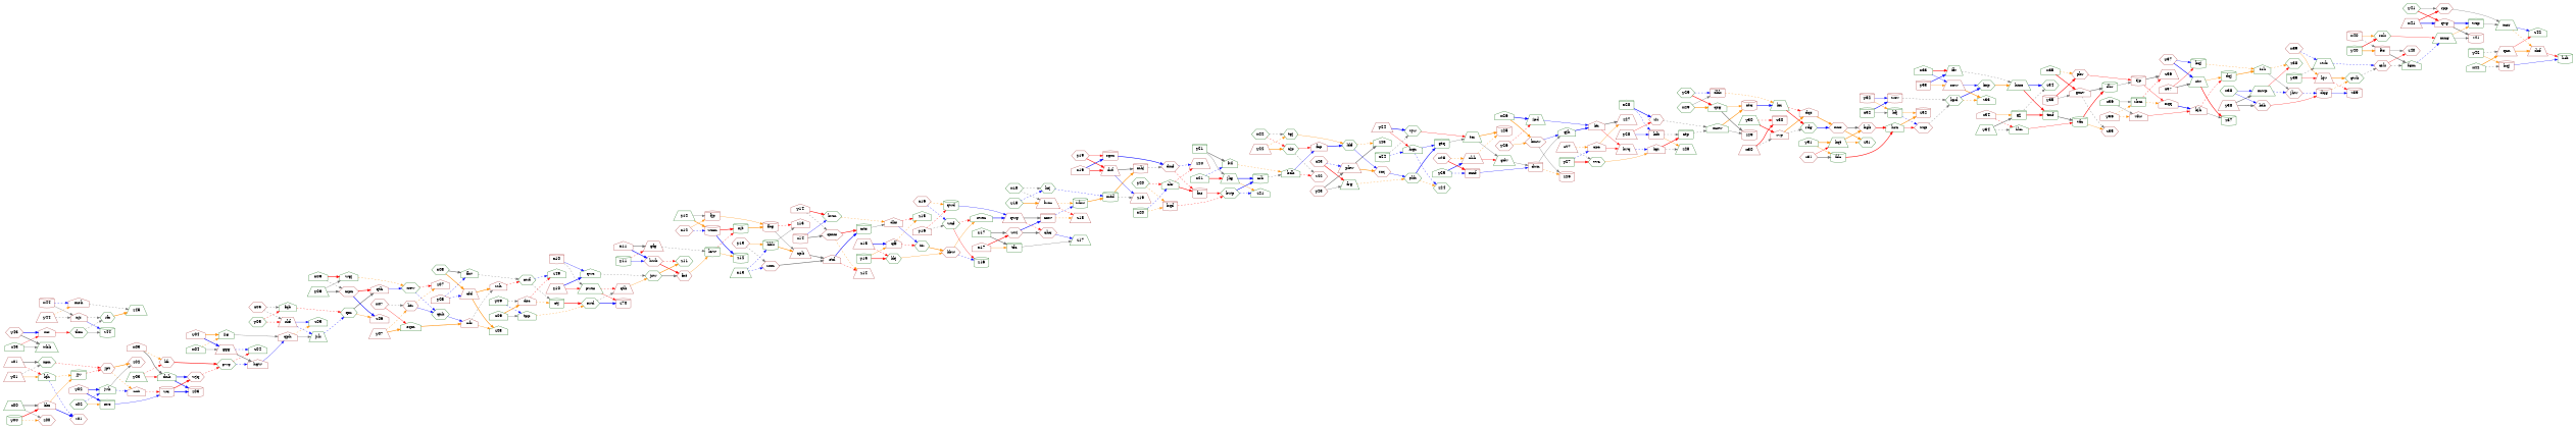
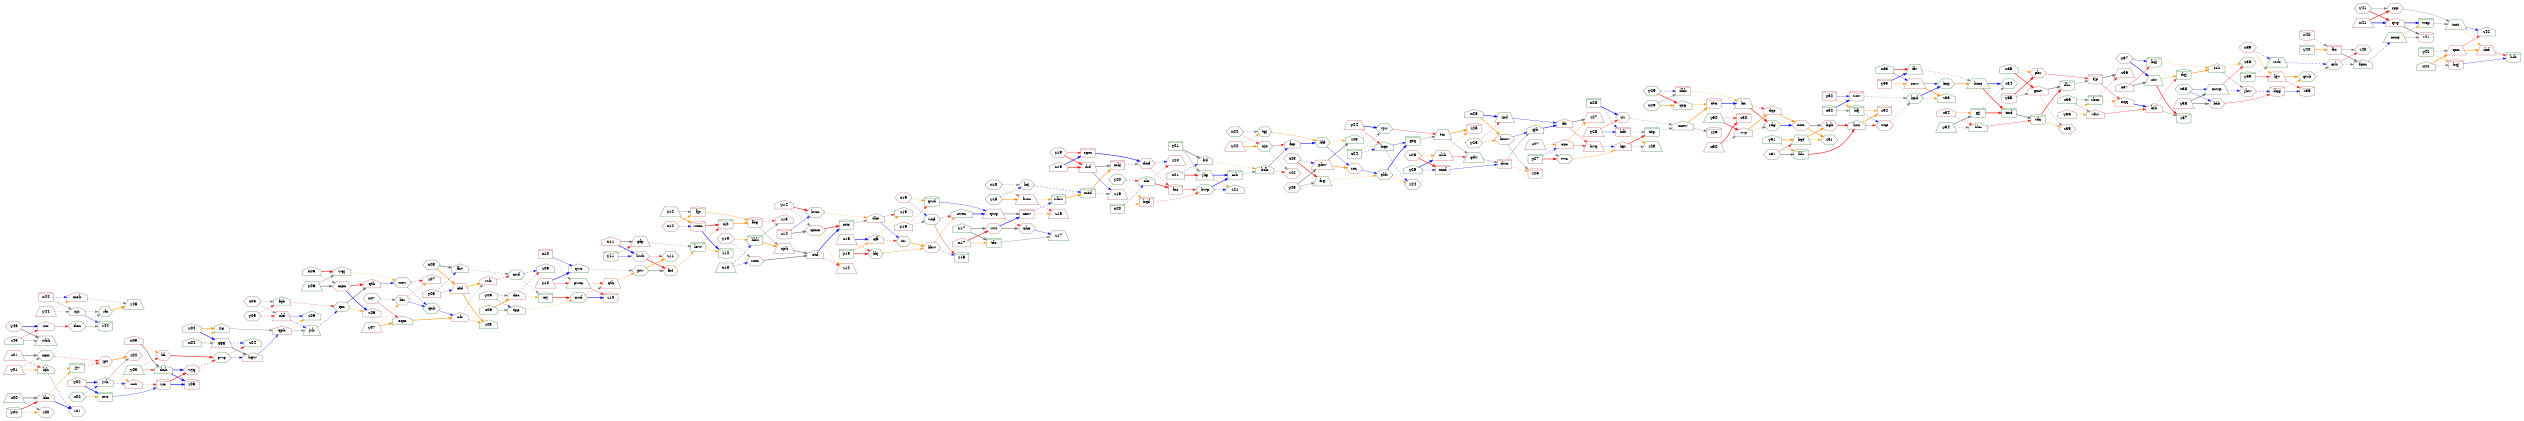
  digraph {
    rankdir=LR
    node [color=darkgreen shape=hexagon]
    edge [color=gray40 style=dashed]
    ktr [color=brown shape=house]
    z27 [color=brown shape=trapezium]
    hvq [color=brown shape=trapezium]
    kgr [color=brown shape=house]
    cpc [color=brown shape=house]
    hbk [shape=cylinder]
    z13 [color=brown shape=house]
    npk [color=brown shape=trapezium]
    std [color=brown shape=house]
    fbg [color=brown shape=cylinder]
    rbm [shape=cylinder]
    z36 [color=brown shape=trapezium]
    nqq [color=brown shape=house]
    bjh [color=brown shape=house]
    tjp [color=brown shape=cylinder]
    y44 [color=brown shape=trapezium]
    njr [color=brown shape=house]
    msh [color=brown shape=house]
    z44 [shape=cylinder]
    rfc
    z45 [shape=trapezium]
    x44 [color=brown shape=cylinder]
    cfd [color=brown shape=trapezium]
    x08
    fhv [shape=house]
    z08 [shape=house]
    rrh [color=brown shape=house]
    nwf
    y08 [color=brown shape=house]
    z04 [shape=house]
    gwg
    hgw [color=brown shape=house]
    qph [color=brown shape=house]
    ggg [color=brown shape=trapezium]
    y09 [shape=house]
    dsc [color=brown shape=house]
    tpp [shape=house]
-   z09 [shape=house label=z49]
+   z09 [shape=house]
    ctj [shape=cylinder]
    cwd
    x09 [shape=house]
    ctp [shape=cylinder]
    msw [shape=house]
    z29 [color=brown shape=cylinder]
    ntq [color=brown shape=cylinder]
    knj [shape=trapezium]
    rjr [color=brown]
    hwk [color=brown]
    fnt [color=brown]
    z11
    krw [shape=cylinder]
    njt [shape=cylinder]
    z12 [shape=cylinder]
    jsw
    x41 [color=brown shape=trapezium]
    qvg [color=brown shape=house]
    rpp [color=brown]
    z41 [color=brown shape=cylinder]
    wcp [shape=cylinder]
    msr [shape=trapezium]
    y41
    bqj [shape=cylinder]
    tsk [shape=house]
    z38
    jhw [color=brown]
    dqg [color=brown shape=cylinder]
    dqj [shape=cylinder]
    y37 [color=brown]
    stv [shape=trapezium]
    z37 [shape=cylinder]
    x37 [color=brown shape=house]
    tkm
    x34 [color=brown shape=house]
    gjj [shape=cylinder]
    hkn [shape=house]
    tmf [shape=cylinder]
    z34
    vfn [shape=cylinder]
    y34 [shape=trapezium]
    x07 [color=brown]
    sqm [shape=house]
    btr [color=brown]
    nfs [color=brown shape=house]
    z07 [color=brown shape=house]
    qnk
    y07 [color=brown shape=trapezium]
    x20 [shape=cylinder]
    ckr [shape=house]
    bqd [color=brown shape=cylinder]
    fns [color=brown shape=cylinder]
    z20 [color=brown shape=trapezium]
    bwp
    y20
    x05 [color=brown]
    skf [color=brown shape=trapezium]
    fqb [shape=house]
    jrk [shape=trapezium]
    z05 [shape=house]
    qnr
    y05
    hrn [shape=house]
    z32 [color=brown shape=cylinder]
    wqs [color=brown]
    kpd
    bfj [shape=cylinder]
    tgj
    kkf
    rmj [color=brown]
    z23 [shape=house]
    pkh
    fcp [color=brown shape=house]
    mwp [shape=trapezium]
    y40 [shape=cylinder]
    fts [color=brown shape=cylinder]
-   rnk
    fgm [shape=house]
    z40 [color=brown]
    mng [shape=trapezium]
    x40 [color=brown shape=cylinder]
    x27 [color=brown shape=trapezium]
    vvc
    z28 [shape=trapezium]
    y27 [shape=cylinder]
    x18
    ksj
    fwm [color=brown shape=trapezium]
    mtd [shape=cylinder]
    wbw [shape=cylinder]
    z18 [color=brown shape=trapezium]
    z19 [color=brown shape=trapezium]
    mhj [color=brown shape=cylinder]
    y18
    pwm [shape=trapezium]
-   z10 [color=brown shape=cylinder label=z70]
+   z10 [color=brown shape=cylinder]
    qtk [color=brown shape=trapezium]
    crb [shape=cylinder]
    z21 [shape=house]
    bdk [shape=house]
    kjh [shape=house]
    z01 [color=brown]
    jjv [shape=cylinder]
    jpt [color=brown]
    kkc [color=brown shape=house]
    ncw
    wnm [color=brown shape=cylinder]
    x33 [shape=house]
    ffv [shape=trapezium]
    snw [color=brown shape=trapezium]
    hmc [shape=trapezium]
    knp
    z33 [shape=house]
    y33 [color=brown shape=cylinder]
    qsg [shape=house]
    fvf [shape=house]
    z22 [color=brown]
    rsm [color=brown]
    mts [shape=cylinder]
    z14 [color=brown shape=trapezium]
    dks [color=brown shape=house]
    qth [color=brown shape=house]
    z06 [color=brown shape=house]
    mpn [color=brown]
    y14 [color=brown shape=house]
    bvm
    qmm [color=brown]
    z15 [shape=house]
    ttr
    x14 [color=brown shape=cylinder]
    y39 [shape=cylinder]
    kjv [color=brown shape=trapezium]
    rwb [shape=trapezium]
    z39 [color=brown shape=cylinder]
    gwk
    qrk [color=brown]
    x39 [color=brown]
    bgk [color=brown]
    fdc [shape=cylinder]
    x35 [shape=house]
    pbr [color=brown]
    gmv [color=brown shape=house]
    dbr [shape=cylinder]
    z35 [color=brown]
    y35 [color=brown shape=cylinder]
    y11 [shape=cylinder]
    gfg [color=brown shape=trapezium]
    x11 [color=brown shape=house]
    jjg [shape=house]
    x32 [shape=cylinder]
    wsv [color=brown shape=cylinder]
    y32 [color=brown shape=cylinder]
    y12 [shape=trapezium]
    fjp [color=brown shape=cylinder]
    x12 [color=brown]
    kbw [color=brown]
    x17 [color=brown shape=house]
    tfc [shape=cylinder]
    wvj [color=brown]
    z17 [shape=trapezium]
    qhq [color=brown]
    cmv [color=brown shape=cylinder]
    y17 [shape=house]
    nmr [color=brown]
    rdg
    z31
    dqs [color=brown shape=house]
    x03 [color=brown shape=house]
    dnk [shape=house]
    kfr [color=brown]
    wjq [color=brown]
    z03 [color=brown shape=cylinder]
    y03 [shape=trapezium]
    x06 [shape=house]
    wgj [shape=house]
    y06 [shape=trapezium]
    vfw [color=brown shape=house]
    x19 [color=brown shape=house]
    sgm [color=brown shape=cylinder]
    drf [color=brown shape=trapezium]
    dmf [color=brown]
    y19 [color=brown]
    y36 [color=brown shape=house]
    x36 [shape=house]
    qwg [color=brown shape=trapezium]
    y15 [shape=cylinder]
    qff [color=brown shape=house]
    kbj
    x15 [color=brown shape=trapezium]
    x42 [shape=house]
    qcn [color=brown shape=trapezium]
    hqj [color=brown shape=cylinder]
    z42 [shape=house]
    dnf [color=brown shape=trapezium]
    hdt [shape=cylinder]
    y42 [shape=cylinder]
    z16 [shape=cylinder]
    swm [shape=house]
    x29
    dhk [color=brown shape=cylinder]
    y29
    y04 [color=brown shape=house]
    x04 [shape=house]
    qwc [shape=house]
    gtq [shape=cylinder]
    z24
    pbw [color=brown shape=trapezium]
    x43 [shape=house]
    scr [color=brown shape=house]
    wbk [shape=trapezium]
    y43 [color=brown]
    x23 [color=brown]
    frg [shape=trapezium]
    y23 [color=brown]
    y24 [color=brown shape=trapezium]
    vjw
    hqn [shape=house]
    tcr [shape=trapezium]
    gdv [shape=trapezium]
    z25 [color=brown shape=cylinder]
    x24 [shape=cylinder]
    y13 [color=brown]
    x13 [shape=trapezium]
    wcj [color=brown shape=cylinder]
    kdt [color=brown shape=cylinder]
    kqt [shape=trapezium]
    njp
    y21 [shape=cylinder]
    jkg [shape=trapezium]
    x21 [shape=house]
    bmw [color=brown]
    z26 [color=brown shape=cylinder]
    gjh [shape=house]
    dwn [color=brown shape=cylinder]
    jvk [shape=house]
    nnt [color=brown shape=house]
    z02 [color=brown]
    y38 [color=brown shape=trapezium]
    btb [color=brown]
    x38
    x10 [color=brown shape=cylinder]
    y10 [color=brown shape=trapezium]
    mnf [color=brown shape=cylinder]
    nvs [shape=cylinder]
    x31 [color=brown]
    y31 [shape=house]
    y30 [shape=trapezium]
    rvp [color=brown shape=house]
    z30 [color=brown shape=cylinder]
    x30 [color=brown shape=trapezium]
    x28 [shape=cylinder]
    y28 [color=brown shape=trapezium]
    y22 [color=brown shape=trapezium]
    x22
    y00 [shape=cylinder]
    z00 [color=brown]
    x00 [shape=trapezium]
    y02 [color=brown shape=house]
    x02
    npn
    wnf
    y16 [color=brown shape=house]
    qwd [shape=cylinder]
    x16 [color=brown]
    y01 [color=brown shape=trapezium]
    x01 [color=brown shape=trapezium]
    y26 [color=brown]
    jpd [shape=trapezium]
    x26 [shape=house]
    nhb [color=brown shape=trapezium]
    y25 [shape=house]
    x25 [color=brown]
    ktr -> z27 [style=bold]
    ktr -> hvq [color=red style=solid]
    hvq -> kgr [color=blue]
    kgr -> ctp [color=red style=bold]
    kgr -> z28
    cpc -> z27 [color=darkorange style=solid]
    cpc -> hvq [color=red style=solid]
    hbk -> z13 [style=solid]
    hbk -> npk [color=darkorange style=bold]
    npk -> std [style=bold]
    std -> mts [color=blue style=bold]
    std -> z14 [color=red]
    fbg -> z13 [color=red]
    fbg -> npk [style=solid]
    rbm -> z36 [color=red]
    rbm -> nqq [color=darkorange]
    nqq -> bjh [color=blue style=bold]
    bjh -> dqj [color=red]
    bjh -> z37 [style=solid]
    tjp -> z36 [style=bold]
    tjp -> nqq [color=red style=solid]
    y44 -> njr
    y44 -> msh [color=darkorange]
    njr -> z44 [color=blue style=solid]
    njr -> rfc
    msh -> z45
    rfc -> z45 [color=darkorange style=bold]
    x44 -> njr [style=solid]
    x44 -> msh [color=blue]
    cfd -> z08 [color=darkorange style=bold]
    cfd -> rrh [color=darkorange style=bold]
    x08 -> cfd [color=darkorange style=bold]
    x08 -> fhv [style=bold]
    fhv -> nwf
    rrh -> nwf [color=red]
    nwf -> z09 [color=blue]
    nwf -> ctj
    y08 -> cfd [color=blue]
    y08 -> fhv [color=blue]
    gwg -> z04 [color=red]
    gwg -> hgw [color=blue]
    hgw -> qph [color=blue style=solid]
    qph -> jrk [style=solid]
    qph -> z05 [color=darkorange]
    ggg -> z04 [color=blue]
    ggg -> hgw [style=bold]
    y09 -> dsc
    y09 -> tpp [color=blue]
    dsc -> z09 [color=red]
    dsc -> ctj [color=darkorange]
    tpp -> cwd [color=darkorange]
    ctj -> cwd [color=red style=bold]
    cwd -> z10 [color=blue style=bold]
    cwd -> qtk
    x09 -> dsc [color=darkorange style=bold]
    x09 -> tpp [style=solid]
    ctp -> msw
    msw -> z29 [style=solid]
    msw -> ntq [color=darkorange style=bold]
    ntq -> knj [color=blue style=bold]
    knj -> rdg [color=red style=bold]
    knj -> dqs [color=red]
    rjr -> msw
    hwk -> fnt [color=red style=bold]
    hwk -> z11 [color=red]
    fnt -> krw [color=darkorange style=solid]
    krw -> njt [color=red]
    krw -> z12 [color=darkorange style=solid]
    njt -> fbg [color=darkorange style=bold]
    jsw -> fnt [style=bold]
    jsw -> z11 [color=darkorange style=bold]
    x41 -> qvg [color=blue style=bold]
    x41 -> rpp [color=red style=bold]
    qvg -> z41 [style=bold]
    qvg -> wcp [color=blue style=bold]
    rpp -> msr [style=solid]
    wcp -> msr [style=solid]
    msr -> z42 [color=blue style=solid]
    msr -> dnf [color=darkorange]
    y41 -> qvg [color=red style=bold]
    y41 -> rpp [style=solid]
    bqj -> tsk [color=darkorange]
    tsk -> z38 [color=darkorange]
    tsk -> jhw [style=solid]
    jhw -> dqg [color=blue]
    dqg -> z39 [color=blue style=solid]
    dqg -> gwk [color=darkorange]
    dqj -> tsk [color=darkorange style=bold]
    y37 -> bqj [color=blue style=solid]
    y37 -> stv [color=blue style=bold]
    stv -> dqj [color=darkorange style=solid]
    stv -> z37 [color=red style=bold]
    x37 -> bqj [color=red style=solid]
    x37 -> stv [style=bold]
    tkm -> z44 [style=solid]
    tkm -> rfc
    x34 -> gjj [color=darkorange style=solid]
    x34 -> hkn [color=red]
    gjj -> tmf [color=red style=bold]
    gjj -> z34
    hkn -> vfn [color=red style=solid]
    tmf -> vfn [style=bold]
    vfn -> dbr [color=red style=bold]
    vfn -> z35 [color=darkorange style=solid]
    y34 -> gjj [style=bold]
    y34 -> hkn
    x07 -> sqm [color=red style=solid]
    x07 -> btr
    sqm -> nfs [color=darkorange style=bold]
    btr -> z07 [color=darkorange]
    btr -> qnk [color=blue style=solid]
    nfs -> z08 [color=darkorange style=solid]
    nfs -> rrh
    qnk -> nfs [color=blue style=solid]
    y07 -> sqm [color=darkorange style=bold]
    y07 -> btr [color=darkorange]
    x20 -> ckr [color=blue]
    x20 -> bqd [color=darkorange]
    ckr -> fns [color=red style=bold]
    ckr -> z20 [color=red]
    bqd -> bwp [color=red]
    fns -> bwp [color=red style=solid]
    bwp -> crb [color=blue style=bold]
    bwp -> z21 [color=blue]
    y20 -> ckr [color=red]
    y20 -> bqd [color=darkorange]
    x05 -> skf
    x05 -> fqb
    skf -> jrk [color=blue]
    skf -> z05 [color=blue style=solid]
    fqb -> qnr [color=red]
    jrk -> qnr [color=blue]
    qnr -> qth [style=bold]
    qnr -> z06 [color=darkorange style=solid]
    y05 -> skf [color=red]
    y05 -> fqb [color=red]
    hrn -> z32 [color=darkorange style=bold]
    hrn -> wqs [color=red style=solid]
    wqs -> kpd
    kpd -> knp [color=blue style=bold]
    kpd -> z33 [color=darkorange]
    bfj -> z32 [color=darkorange style=solid]
    bfj -> wqs [color=blue]
    tgj -> kkf [color=darkorange style=solid]
    kkf -> rmj [color=blue style=solid]
    kkf -> z23 [color=darkorange]
    rmj -> pkh [color=blue style=solid]
    pkh -> gtq [color=blue style=bold]
    pkh -> z24 [color=darkorange]
    fcp -> kkf [color=blue style=bold]
    mwp -> z38 [color=red style=solid]
    mwp -> jhw [color=blue]
    y40 -> fts [color=darkorange style=bold]
-   y40 -> rnk [color=red style=bold]
    fts -> fgm [style=bold]
    fts -> z40 [style=solid]
-   rnk -> mng [color=red style=solid]
    fgm -> mng [color=blue]
    mng -> z41 [style=solid]
    mng -> wcp [color=darkorange style=solid]
    x40 -> fts
-   x40 -> rnk [color=darkorange style=solid]
    x27 -> cpc [color=darkorange]
    x27 -> vvc
    vvc -> kgr [color=darkorange style=solid]
    y27 -> cpc [color=blue]
    y27 -> vvc [color=red style=bold]
    x18 -> ksj
    x18 -> fwm
    ksj -> mtd [color=blue]
    fwm -> wbw [color=darkorange]
    fwm -> z18 [color=red]
    mtd -> z19
    mtd -> mhj [color=darkorange style=bold]
    wbw -> mtd [color=darkorange style=bold]
    mhj -> dmf
    y18 -> ksj [color=blue]
    y18 -> fwm [color=darkorange style=bold]
    pwm -> z10 [color=red style=solid]
    pwm -> qtk [color=red]
    qtk -> jsw [color=darkorange style=solid]
    crb -> bdk
    bdk -> fcp [color=blue style=solid]
    bdk -> z22 [color=red]
    kjh -> z01 [color=blue]
    kjh -> jjv [color=darkorange]
    jjv -> jpt [color=red]
    jpt -> nnt [color=darkorange]
    jpt -> z02 [color=darkorange style=bold]
    kkc -> z01 [color=blue style=bold]
    kkc -> jjv [color=darkorange style=solid]
    ncw -> z07 [color=red]
    ncw -> qnk [color=blue]
    wnm -> njt [color=red style=bold]
    wnm -> z12 [color=blue style=bold]
    x33 -> ffv [color=red style=bold]
    x33 -> snw [color=blue style=solid]
    ffv -> hmc
    snw -> knp [color=blue style=solid]
    snw -> z33 [color=darkorange style=bold]
    hmc -> tmf [color=red style=bold]
    hmc -> z34 [color=blue style=bold]
    knp -> hmc [color=darkorange style=bold]
    y33 -> ffv [color=blue style=bold]
    y33 -> snw [color=darkorange style=solid]
-   qsg -> z29 [style=bold]
    qsg -> ntq [color=darkorange style=solid]
    fvf -> bdk [color=darkorange]
    rsm -> std [style=bold]
    mts -> dks [style=solid]
    dks -> z15 [color=red]
    dks -> ttr [color=blue style=solid]
    qth -> ncw [color=blue style=solid]
    mpn -> qth [color=red style=bold]
    mpn -> z06 [color=blue style=bold]
    y14 -> bvm [color=red style=bold]
    y14 -> qmm
    bvm -> dks [color=darkorange]
    qmm -> mts [color=red style=bold]
    qmm -> z14 [color=darkorange]
    ttr -> kbw [color=darkorange style=bold]
    x14 -> bvm [color=blue style=solid]
    x14 -> qmm [style=bold]
    y39 -> kjv [color=red style=solid]
    y39 -> rwb
    kjv -> z39 [color=red]
    kjv -> gwk [color=darkorange style=bold]
    rwb -> qrk [color=blue]
    gwk -> qrk
    qrk -> fgm
    qrk -> z40 [color=red style=solid]
    x39 -> kjv [color=darkorange style=solid]
    x39 -> rwb [color=blue]
    bgk -> hrn [color=red style=bold]
    fdc -> hrn [color=red style=bold]
    x35 -> pbr [color=darkorange]
    x35 -> gmv [color=red style=bold]
    pbr -> tjp [color=red style=solid]
    gmv -> dbr [style=bold]
    gmv -> z35
    dbr -> tjp [style=solid]
    y35 -> pbr [color=red style=bold]
    y35 -> gmv [style=solid]
    y11 -> hwk [color=blue style=solid]
    y11 -> gfg [color=red]
    gfg -> krw
    x11 -> hwk [color=blue style=bold]
    x11 -> gfg [style=bold]
    jjg -> qph [style=solid]
    x32 -> bfj [style=solid]
    x32 -> wsv [color=blue style=bold]
    wsv -> kpd
    y32 -> bfj [color=darkorange style=solid]
    y32 -> wsv [color=blue style=solid]
    y12 -> wnm [color=darkorange style=bold]
    y12 -> fjp [style=solid]
    fjp -> fbg [color=darkorange style=solid]
    x12 -> wnm [color=blue]
    x12 -> fjp [color=darkorange style=solid]
    kbw -> z16 [color=blue]
    kbw -> swm [color=darkorange style=solid]
    x17 -> tfc [color=darkorange style=solid]
    x17 -> wvj [color=red style=bold]
    tfc -> z17 [style=solid]
    wvj -> qhq [style=bold]
    wvj -> cmv [color=blue style=bold]
    qhq -> z17 [color=blue style=solid]
    cmv -> wbw [color=blue]
    cmv -> z18 [color=darkorange]
    y17 -> tfc [style=bold]
    y17 -> wvj [style=bold]
    nmr -> bgk [style=bold]
    nmr -> z31 [color=darkorange style=bold]
    rdg -> nmr [color=blue style=bold]
    dqs -> nmr [color=darkorange style=bold]
    x03 -> dnk [style=bold]
    x03 -> kfr [color=darkorange]
    dnk -> wjq [color=blue style=bold]
    dnk -> z03 [color=blue style=bold]
    kfr -> gwg [color=red style=bold]
    wjq -> gwg [color=red]
    y03 -> dnk [color=red style=solid]
    y03 -> kfr [color=red]
    x06 -> mpn
    x06 -> wgj [color=red style=bold]
    wgj -> ncw [color=darkorange]
    y06 -> mpn [style=bold]
    y06 -> wgj [style=solid]
    vfw -> bjh [color=red style=solid]
    x19 -> sgm [color=blue style=bold]
    x19 -> drf [color=red style=bold]
    sgm -> dmf [color=blue style=bold]
    drf -> z19 [color=blue style=solid]
    drf -> mhj [style=bold]
    dmf -> fns [color=red]
    dmf -> z20 [color=blue]
    y19 -> sgm [color=red style=solid]
    y19 -> drf [color=red style=bold]
    y36 -> rbm [color=darkorange]
    y36 -> vfw [color=darkorange]
    x36 -> rbm [style=solid]
    x36 -> vfw [style=solid]
    qwg -> qhq [color=red]
    qwg -> cmv [style=bold]
    y15 -> qff [color=darkorange style=solid]
    y15 -> kbj [color=red style=bold]
    qff -> z15 [color=darkorange]
    qff -> ttr [color=red]
    kbj -> kbw [color=darkorange style=solid]
    x15 -> qff [color=blue style=bold]
    x15 -> kbj [color=red]
    x42 -> qcn [color=darkorange style=bold]
    x42 -> hqj
    qcn -> z42 [color=red style=solid]
    qcn -> dnf [color=darkorange style=bold]
    hqj -> hdt [color=blue style=solid]
    dnf -> hdt [color=red style=solid]
    y42 -> qcn
    y42 -> hqj [color=darkorange style=solid]
    swm -> qwg [color=blue style=bold]
    x29 -> qsg [color=darkorange style=bold]
    x29 -> dhk [style=solid]
    dhk -> knj [color=darkorange]
    y29 -> qsg [color=red style=bold]
    y29 -> dhk [color=blue]
    y04 -> ggg [color=blue style=bold]
    y04 -> jjg [color=darkorange style=bold]
    x04 -> ggg [style=solid]
    x04 -> jjg [color=darkorange]
    qwc -> jsw
    gtq -> tcr [style=solid]
    pbw -> rmj [color=darkorange style=bold]
    pbw -> z23 [style=bold]
    x43 -> scr [color=red style=solid]
    x43 -> wbk [style=solid]
    scr -> tkm [color=red style=solid]
    y43 -> scr [color=blue style=bold]
    y43 -> wbk [style=bold]
    x23 -> pbw [color=blue]
    x23 -> frg [color=red style=bold]
    frg -> pkh [color=darkorange]
    y23 -> pbw [style=bold]
    y23 -> frg [style=solid]
    y24 -> vjw [color=blue style=bold]
    y24 -> hqn [color=red style=solid]
    vjw -> tcr [color=red style=solid]
    hqn -> gtq [color=blue style=solid]
    hqn -> z24 [color=blue]
    tcr -> gdv [style=solid]
    tcr -> z25 [color=darkorange style=bold]
    gdv -> dwn [style=solid]
    x24 -> vjw
    x24 -> hqn [color=blue]
    y13 -> hbk [color=darkorange style=solid]
    y13 -> rsm
    x13 -> hbk [color=blue]
    x13 -> rsm [color=blue]
    wcj -> wjq [color=red style=bold]
    wcj -> z03 [color=blue style=bold]
    kdt -> ctp
    kdt -> z28 [color=darkorange style=solid]
    kqt -> bgk [color=darkorange style=bold]
    kqt -> z31 [color=darkorange style=solid]
    njp -> fcp [color=red style=solid]
    njp -> z22
    y21 -> fvf [style=bold]
    y21 -> jkg [style=solid]
    jkg -> crb [color=blue style=bold]
    jkg -> z21 [color=darkorange style=solid]
    x21 -> fvf [color=blue]
    x21 -> jkg [color=red style=bold]
    bmw -> z26 [style=solid]
    bmw -> gjh [color=blue style=solid]
    gjh -> ktr [color=blue style=bold]
    dwn -> z26 [color=darkorange]
    dwn -> gjh [style=solid]
    jvk -> nnt [color=blue]
    jvk -> z02 [style=solid]
    nnt -> wcj [color=red]
    y38 -> mwp [style=bold]
    y38 -> btb [style=bold]
    btb -> dqg [color=red style=solid]
    x38 -> mwp [color=blue style=solid]
    x38 -> btb [color=blue style=solid]
    x10 -> pwm
    x10 -> qwc [color=blue style=solid]
    y10 -> pwm [color=red style=solid]
    y10 -> qwc [color=blue style=bold]
    mnf -> dwn [color=blue style=solid]
    nvs -> wcj [color=blue style=solid]
    x31 -> fdc [style=bold]
    x31 -> kqt [color=red style=solid]
    y31 -> fdc [color=darkorange style=solid]
    y31 -> kqt [color=darkorange style=bold]
    y30 -> rvp [color=red style=bold]
    y30 -> z30 [color=red]
    rvp -> rdg
    rvp -> dqs [color=darkorange style=bold]
    x30 -> rvp
    x30 -> z30 [color=red style=bold]
    x28 -> rjr [color=blue style=bold]
    x28 -> kdt [color=blue]
    y28 -> rjr [color=red style=solid]
    y28 -> kdt [color=blue style=solid]
    y22 -> tgj [color=darkorange]
    y22 -> njp [color=darkorange style=bold]
    x22 -> tgj
    x22 -> njp [color=red]
    y00 -> kkc [color=red style=bold]
    y00 -> z00 [color=darkorange]
    x00 -> kkc [style=bold]
    x00 -> z00 [style=solid]
    y02 -> jvk [color=blue style=bold]
    y02 -> nvs [color=blue style=bold]
    x02 -> jvk [color=blue]
    x02 -> nvs [color=darkorange style=solid]
    npn -> jpt [color=red]
    wnf -> z16 [color=red style=solid]
    wnf -> swm [color=red]
    y16 -> wnf
    y16 -> qwd [color=red]
    qwd -> qwg [color=blue style=solid]
    x16 -> wnf [color=blue]
    x16 -> qwd [color=darkorange]
    y01 -> kjh [color=darkorange style=solid]
    y01 -> npn
    x01 -> kjh [color=red]
    x01 -> npn [style=bold]
    y26 -> bmw [color=darkorange style=solid]
    y26 -> jpd [color=red]
    jpd -> ktr [color=blue style=solid]
    x26 -> bmw [color=darkorange style=bold]
    x26 -> jpd [color=blue style=bold]
    nhb -> gdv [color=red style=solid]
    nhb -> z25 [color=darkorange]
    y25 -> mnf [color=blue]
    y25 -> nhb [color=blue style=bold]
    x25 -> mnf [color=red style=bold]
    x25 -> nhb [color=darkorange]
  }
